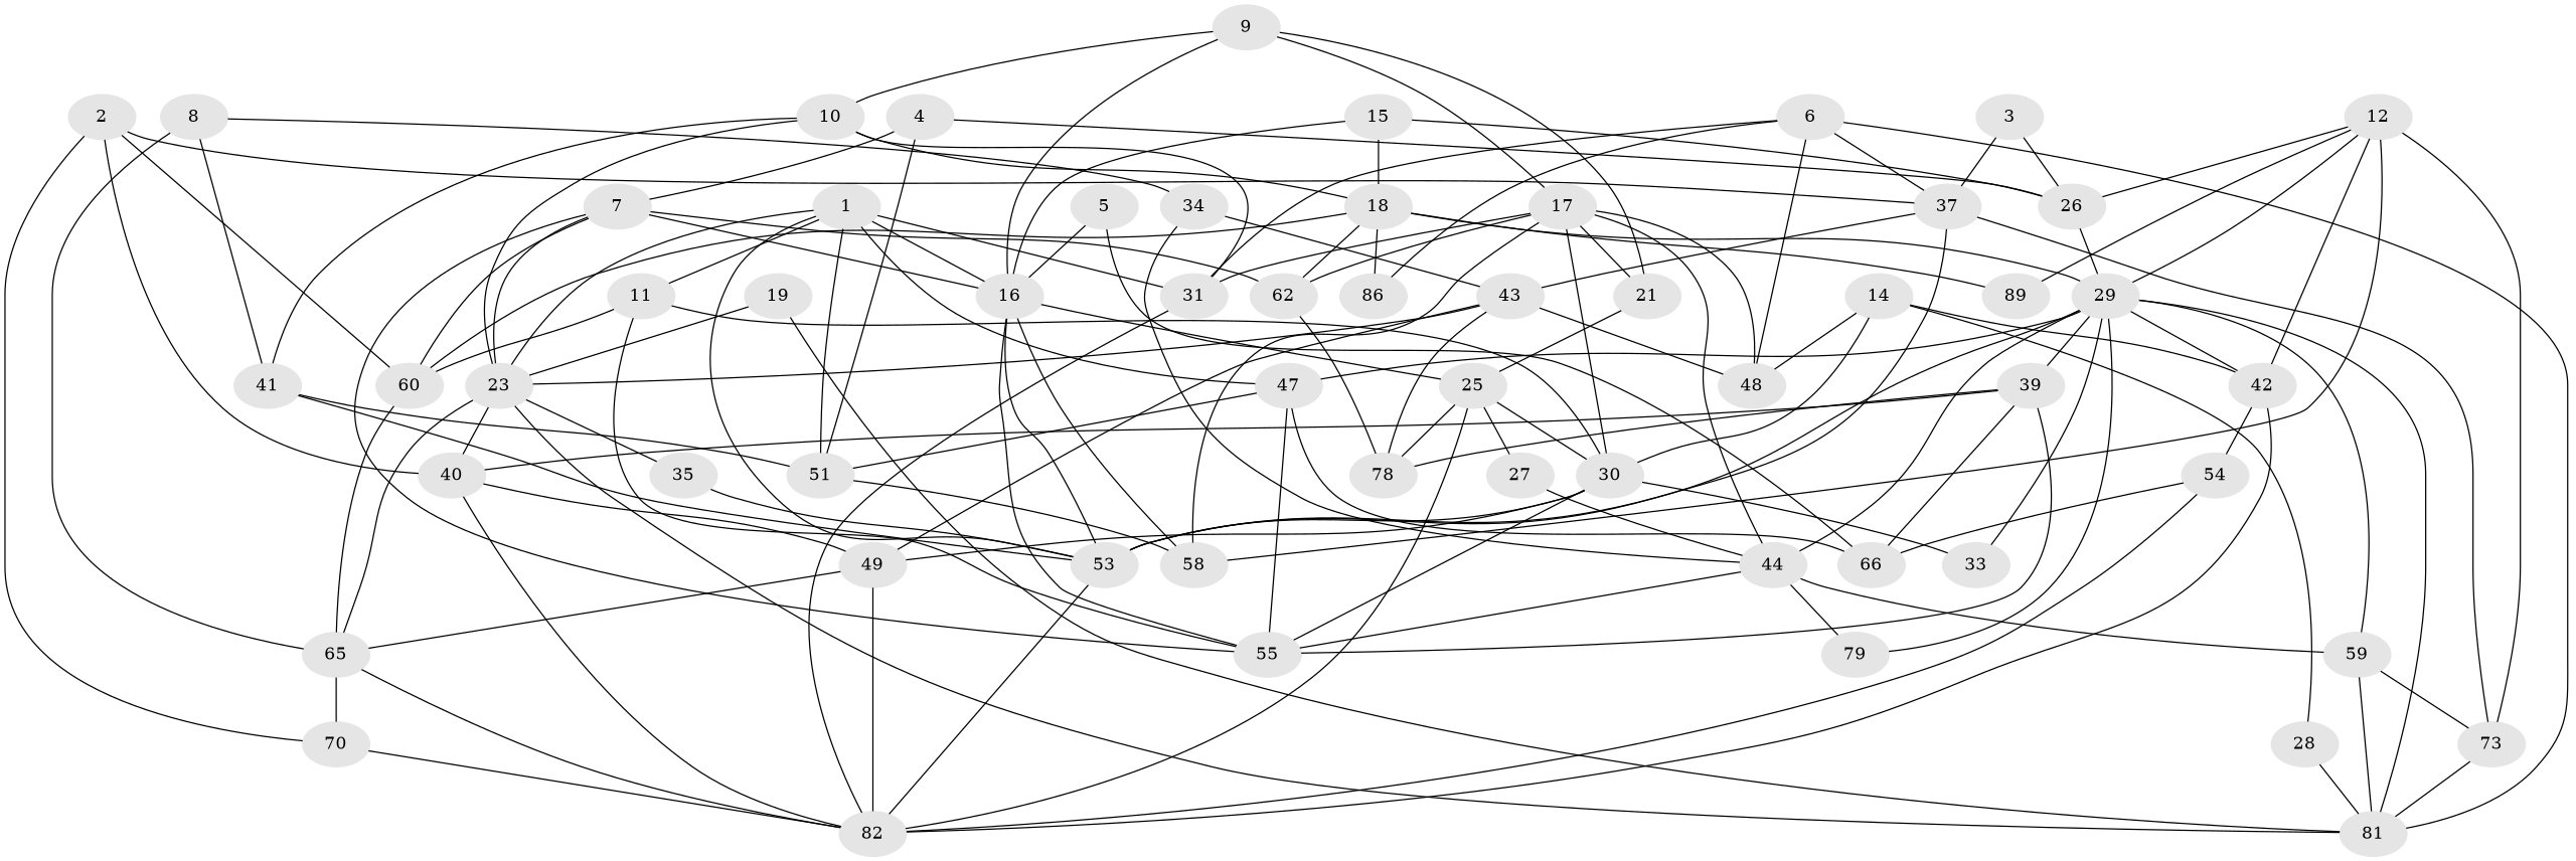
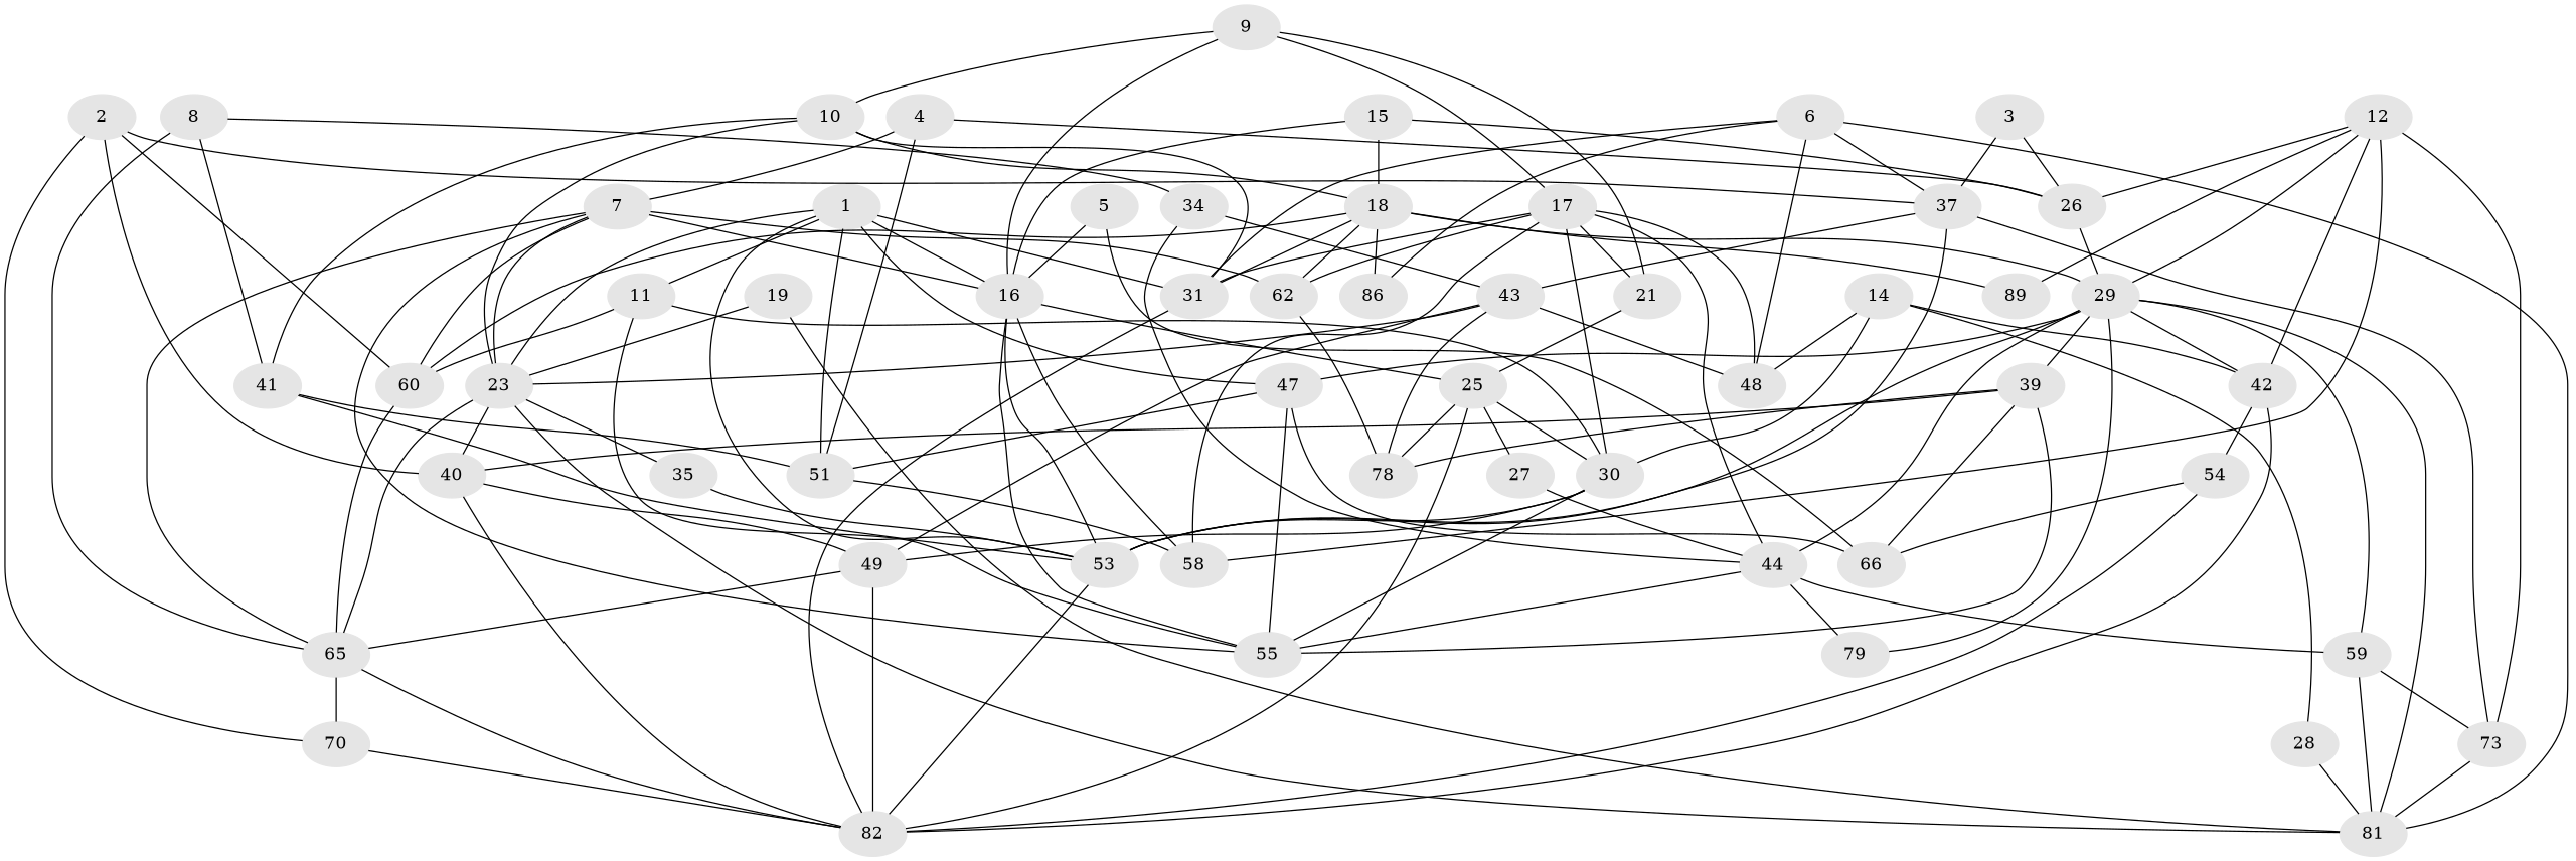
  graph {
    node [color=gray90 style=filled]
    1 [super="+13"]
    11
    16 [super="+38"]
    23 [super="+63"]
    31 [super="+69"]
    47 [super="+71"]
    51
    53 [super="+57"]
    60 [super="+76"]
    55 [super="+64"]
    30 [super="+32"]
    58
    25
    40
    81 [super="+83"]
    65
    35
    82 [super="+84"]
    66 [super="+80"]
    2 [super="+46"]
    37 [super="+45"]
    70
    73 [super="+90"]
    43 [super="+61"]
    49 [super="+67"]
    3
    26
    29 [super="+85"]
    4 [super="+24"]
    7 [super="+74"]
    62
    5
    6 [super="+36"]
    48
    86
    78 [super="+87"]
    8
    34
    41 [super="+52"]
    44 [super="+68"]
    10 [super="+20"]
    18 [super="+88"]
    9
    17 [super="+72"]
    21
    89
-   33
    12 [super="+22"]
    42
    39 [super="+50"]
    59
    79
    54
    14 [super="+77"]
    28
    15 [super="+56"]
    27
    19
    1 -- 11
    1 -- 16
    1 -- 23
    1 -- 31
    1 -- 47
    1 -- 51
    1 -- 53
    11 -- 60
    11 -- 55
    11 -- 30
    16 -- 53
    16 -- 55
    16 -- 58
    16 -- 25
    23 -- 40
    23 -- 81
    23 -- 65
    23 -- 35
    31 -- 82
    47 -- 51
    47 -- 55
    47 -- 66
    51 -- 58
    53 -- 82
    60 -- 65
    30 -- 53
    30 -- 55
    30 -- 49
-   30 -- 33
    25 -- 30
    25 -- 82
    25 -- 78
    25 -- 27
    40 -- 82
    40 -- 49
    65 -- 82
    65 -- 70
    35 -- 53
    2 -- 60
    2 -- 40
    2 -- 37
    2 -- 70
    37 -- 53
    37 -- 73 [weight=2]
    37 -- 43
    70 -- 82
    73 -- 81
    43 -- 23
    43 -- 49
    43 -- 48
    43 -- 78
    49 -- 65
    49 -- 82
    3 -- 37
    3 -- 26
    26 -- 29
    29 -- 47
    29 -- 53
    29 -- 81
    29 -- 44
-   29 -- 33
    29 -- 42
    29 -- 39
    29 -- 59
    29 -- 79
    4 -- 51
    4 -- 26
    4 -- 7
    7 -- 16
    7 -- 23
    7 -- 60
    7 -- 55
+   7 -- 65
    7 -- 62 [weight=2]
    62 -- 78
    5 -- 16
    5 -- 66
    6 -- 31
    6 -- 81
    6 -- 37
    6 -- 48
    6 -- 86
    8 -- 65
    8 -- 34
    8 -- 41
    34 -- 43
    34 -- 44
    41 -- 51
    41 -- 53
    44 -- 55
    44 -- 59
    44 -- 79
    10 -- 23
    10 -- 31
    10 -- 41
    10 -- 18
+   18 -- 31
    18 -- 60
    18 -- 29
    18 -- 62
    18 -- 86
    18 -- 89
    9 -- 16
    9 -- 10
    9 -- 17
    9 -- 21
    17 -- 31
    17 -- 30
    17 -- 58
    17 -- 62
    17 -- 48
    17 -- 44
    17 -- 21
    21 -- 25
    12 -- 58
    12 -- 73
    12 -- 26 [weight=2]
    12 -- 29
    12 -- 89
    12 -- 42
    42 -- 82
    42 -- 54
    39 -- 55
    39 -- 40
    39 -- 66
    39 -- 78
    59 -- 81
    59 -- 73
    54 -- 82
    54 -- 66
    14 -- 30 [weight=2]
    14 -- 48
    14 -- 42
    14 -- 28
    28 -- 81
    15 -- 16
    15 -- 26
    15 -- 18
    27 -- 44
    19 -- 23
    19 -- 81
  }
